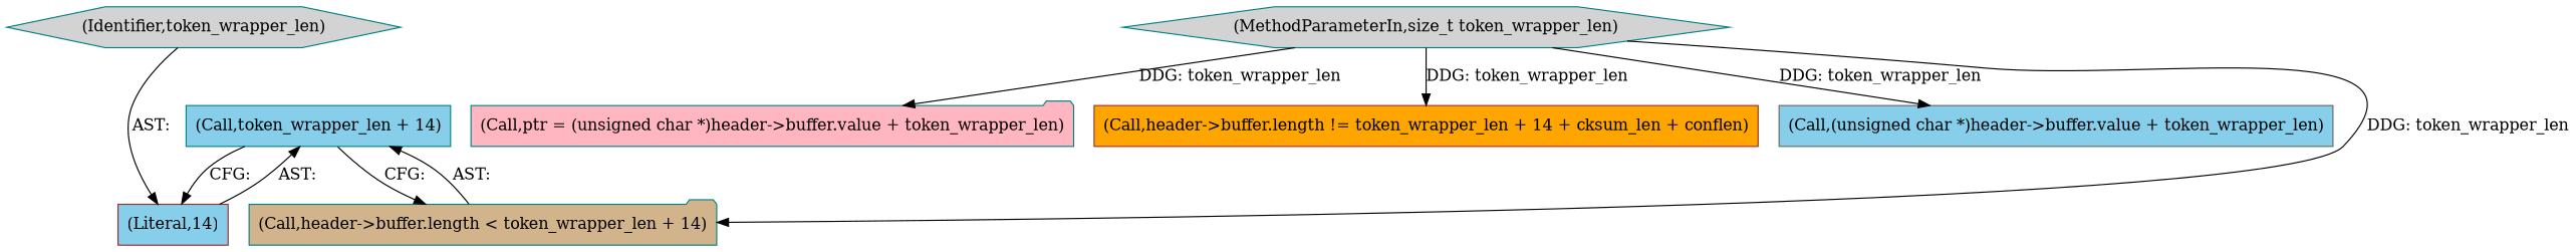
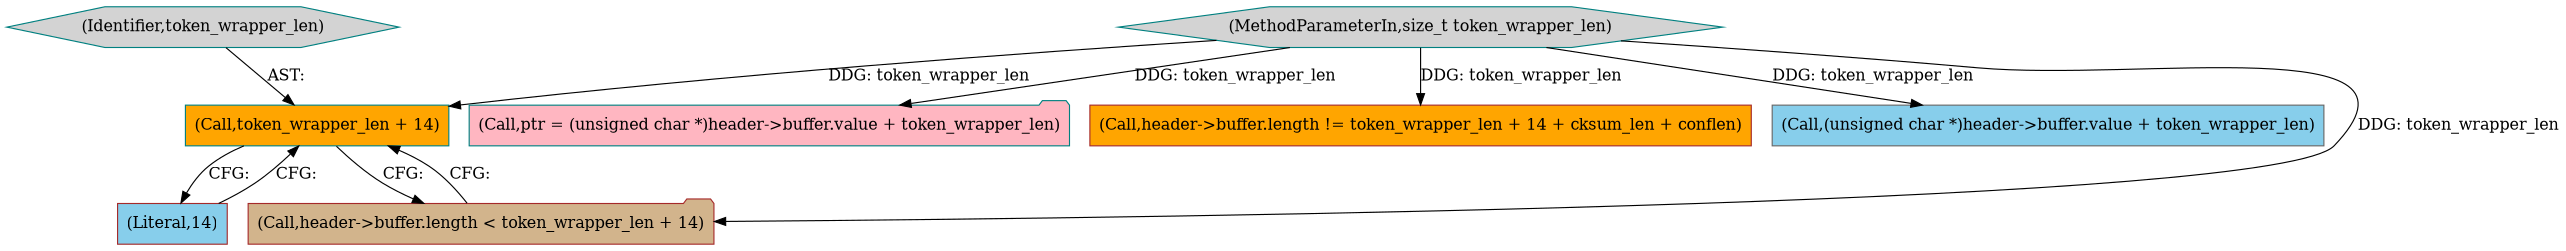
  digraph {
    node [color=teal fillcolor=orange shape=box style=filled]
-   n1 [fillcolor=skyblue label="(Call,token_wrapper_len + 14)"]
+   n1 [label="(Call,token_wrapper_len + 14)"]
    n2 [color=brown fillcolor=skyblue label="(Literal,14)"]
-   n3 [fillcolor=tan label="(Call,header->buffer.length < token_wrapper_len + 14)" shape=folder]
+   n3 [color=brown fillcolor=tan label="(Call,header->buffer.length < token_wrapper_len + 14)" shape=folder]
    n4 [fillcolor=lightgrey label="(MethodParameterIn,size_t token_wrapper_len)" shape=hexagon]
    n5 [fillcolor=lightpink label="(Call,ptr = (unsigned char *)header->buffer.value + token_wrapper_len)" shape=folder]
    n6 [color=brown label="(Call,header->buffer.length != token_wrapper_len + 14 + cksum_len + conflen)"]
    n7 [color=gray40 fillcolor=skyblue label="(Call,(unsigned char *)header->buffer.value + token_wrapper_len)"]
    n8 [fillcolor=lightgrey label="(Identifier,token_wrapper_len)" shape=hexagon]
    n1 -> n2 [label="CFG: "]
    n1 -> n3 [label="CFG: "]
-   n2 -> n1 [label="AST: "]
-   n3 -> n1 [label="AST: "]
+   n2 -> n1 [label="CFG: "]
+   n3 -> n1 [label="CFG: "]
+   n4 -> n1 [label="DDG: token_wrapper_len"]
    n4 -> n3 [label="DDG: token_wrapper_len"]
    n4 -> n5 [label="DDG: token_wrapper_len"]
    n4 -> n6 [label="DDG: token_wrapper_len"]
    n4 -> n7 [label="DDG: token_wrapper_len"]
-   n8 -> n2 [label="AST: "]
+   n8 -> n1 [label="AST: "]
  }
